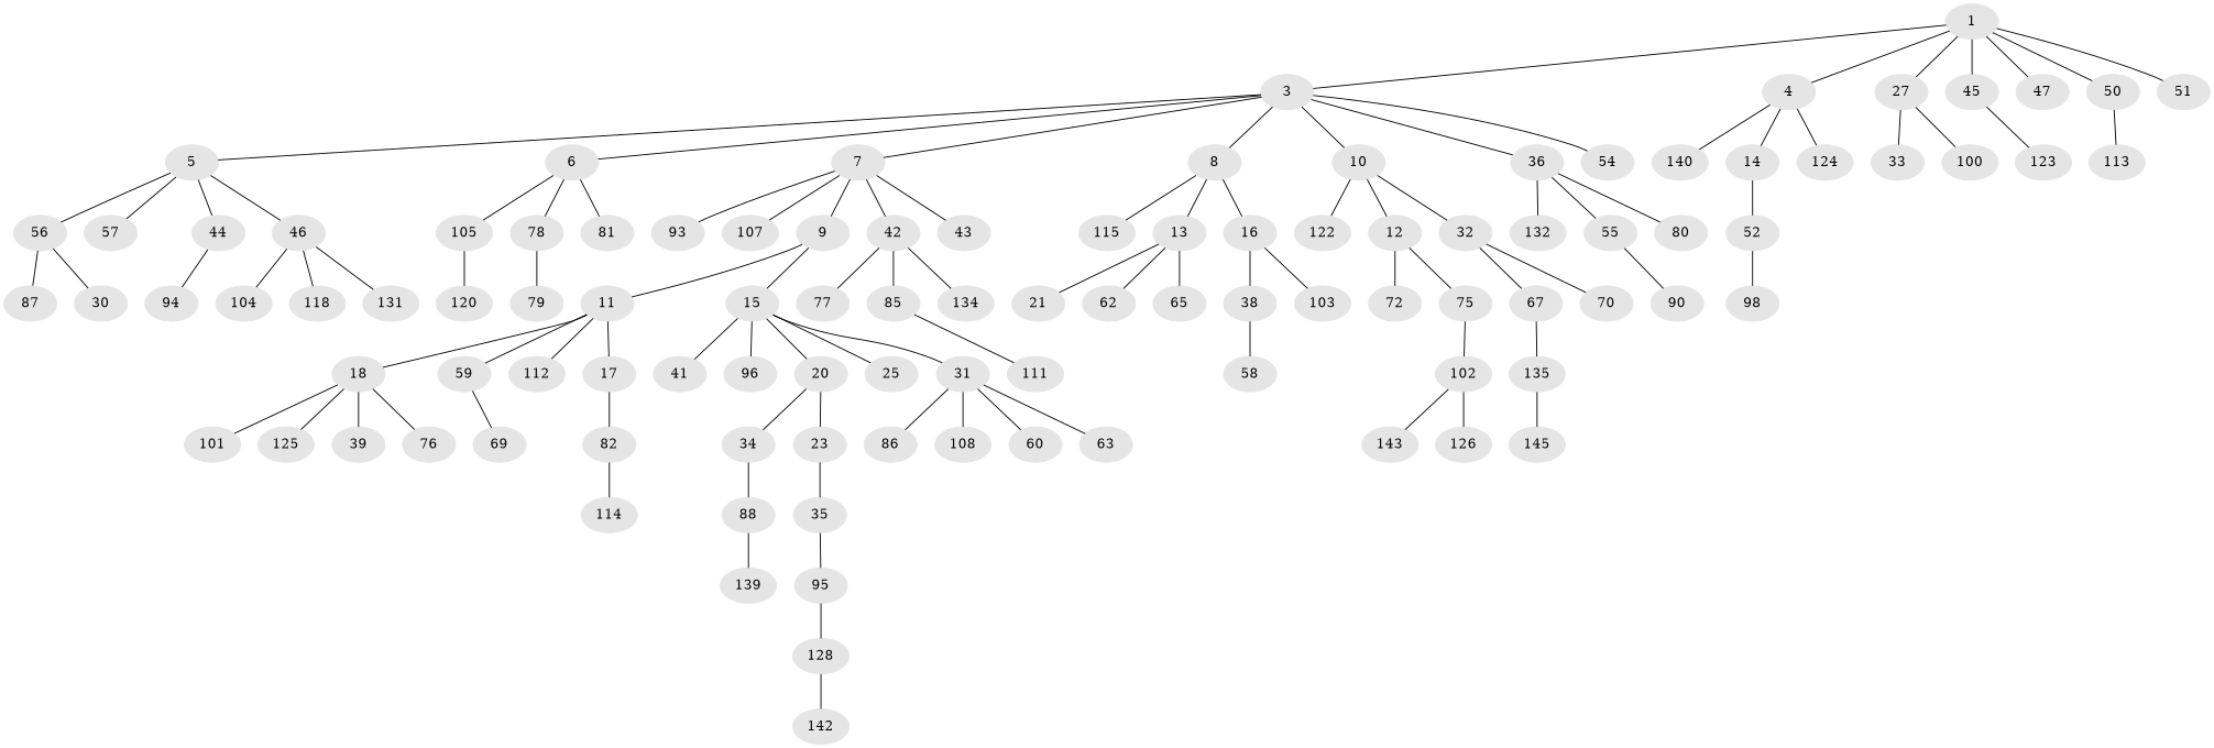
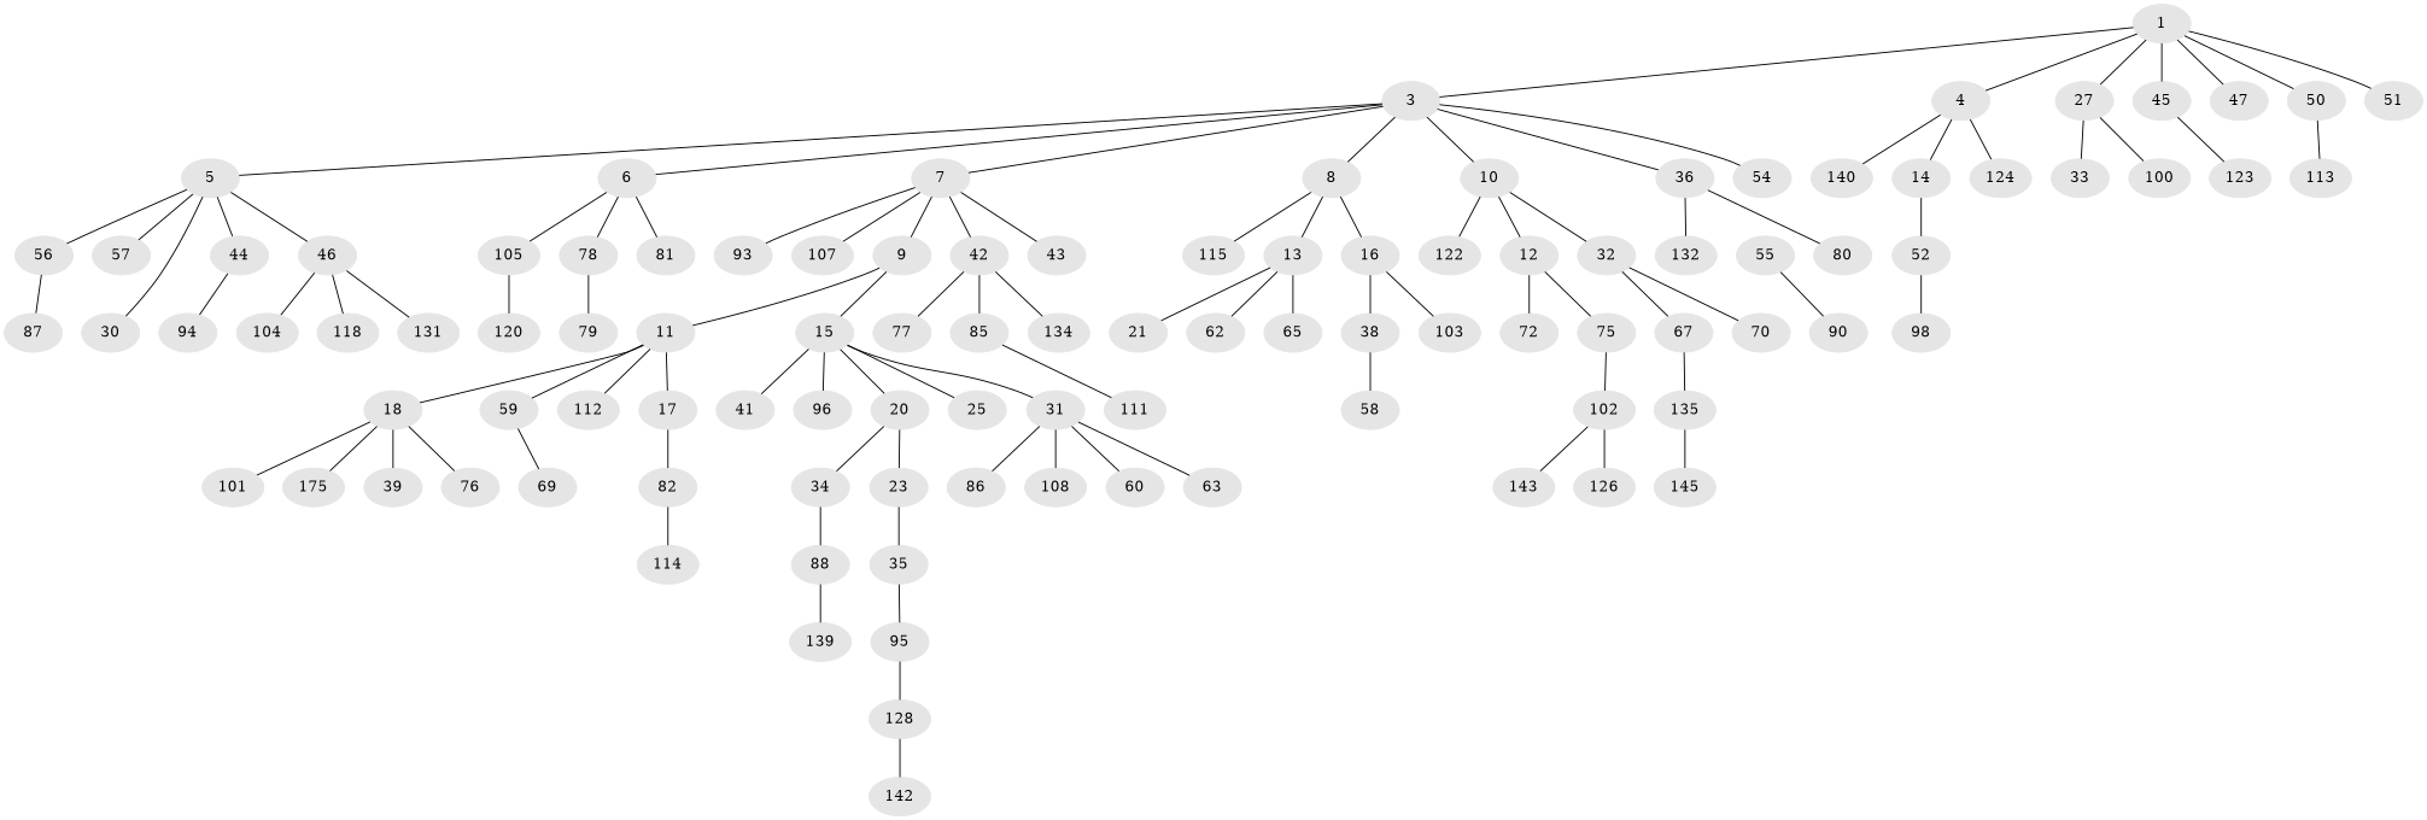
  graph {
    node [color=gray90 style=filled]
    1 [super="+2"]
    3 [super="+22"]
    4 [super="+84"]
    27 [super="+37"]
    45 [super="+93"]
    47
    50 [super="+137"]
    51
    5
    6 [super="+19"]
    7 [super="+14"]
    8 [super="+49"]
    10
    36 [super="+116"]
    54
    n16 [label=14 super="+74"]
    124
    140
    33 [super="+97"]
    100 [super="+121"]
    123
    113
    30
    44 [super="+129"]
    46 [super="+48"]
    56 [super="+92"]
    57 [super="+117"]
    78
    81
    105 [super="+144"]
    9
    n32 [label=42 super="+91"]
    43
    n34 [label=93]
    107 [super="+127"]
    13
    16 [super="+64"]
    115
    12 [super="+28"]
    32 [super="+66"]
    122
    55 [super="+68"]
    80
    132
    52
    94 [super="+99"]
    104
    118
    131
    87
    79
    120
    11
    15 [super="+42"]
    77
    85
    134
    21
    62 [super="+110"]
    65
    38
    103
    17 [super="+59"]
    18 [super="+26"]
    n65 [label=59 super="+136"]
    112 [super="+138"]
    20 [super="+83"]
    25 [super="+146"]
    31 [super="+61"]
    41 [super="+73"]
    96 [super="+130"]
    72
    75
    67
    70
    82
    39
    76
    101
-   125
+   125 [label=175]
    69 [super="+141"]
    102 [super="+106"]
    23 [super="+71"]
    34
    108
    60
    63
    86
    58 [super="+119"]
    114
    35
    88 [super="+89"]
    95
    98
    135
    139
    128 [super="+133"]
    90 [super="+109"]
    111
    145
    126
    143
    142
    1 -- 3
    1 -- 4
    1 -- 27
    1 -- 45
    1 -- 47
    1 -- 50
    1 -- 51
    3 -- 5
    3 -- 6
    3 -- 7
    3 -- 8
    3 -- 10
    3 -- 36
    3 -- 54
    4 -- n16
    4 -- 124
    4 -- 140
    27 -- 33
    27 -- 100
    45 -- 123
    50 -- 113
-   56 -- 30
+   5 -- 30
    5 -- 44
    5 -- 46
    5 -- 56
    5 -- 57
    6 -- 78
    6 -- 81
    6 -- 105
    7 -- 9
    7 -- n32
    7 -- 43
    7 -- n34
    7 -- 107
    8 -- 13
    8 -- 16
    8 -- 115
    10 -- 12
    10 -- 32
    10 -- 122
-   36 -- 55
    36 -- 80
    36 -- 132
    n16 -- 52
    44 -- 94
    46 -- 104
    46 -- 118
    46 -- 131
    56 -- 87
    78 -- 79
    105 -- 120
    9 -- 11
    9 -- 15
    n32 -- 77
    n32 -- 85
    n32 -- 134
    13 -- 21
    13 -- 62
    13 -- 65
    16 -- 38
    16 -- 103
    12 -- 72
    12 -- 75
    32 -- 67
    32 -- 70
    55 -- 90
    52 -- 98
    11 -- 17
    11 -- 18
    11 -- n65
    11 -- 112
    15 -- 20
    15 -- 25
    15 -- 31
    15 -- 41
    15 -- 96
    85 -- 111
    38 -- 58
    17 -- 82
    18 -- 39
    18 -- 76
    18 -- 101
    18 -- 125
    n65 -- 69
    20 -- 23
    20 -- 34
    31 -- 108
    31 -- 60
    31 -- 63
    31 -- 86
    75 -- 102
    67 -- 135
    82 -- 114
    102 -- 126
    102 -- 143
    23 -- 35
    34 -- 88
    35 -- 95
    88 -- 139
    95 -- 128
    135 -- 145
    128 -- 142
  }
